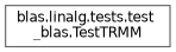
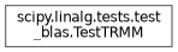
  digraph {
    rankdir=LR
-   n1 [color=grey40 fillcolor=white fontname=Helvetica fontsize=10 height=0.2 label="blas.linalg.tests.test\l_blas.TestTRMM" shape=box style=filled width=0.4]
+   n1 [color=grey40 fillcolor=white fontname=Helvetica fontsize=10 height=0.2 label="scipy.linalg.tests.test\l_blas.TestTRMM" shape=box style=filled width=0.4]
  }
